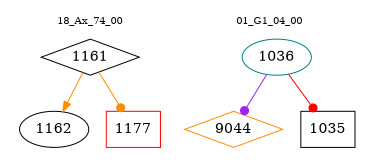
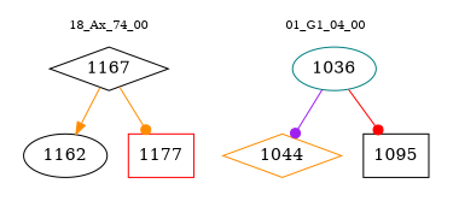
  digraph {
    node [color=black shape=diamond]
    edge [arrowhead=dot color=darkorange]
-   n1 [label=1161]
+   n1 [label=1167]
    n2 [label=1162 shape=ellipse]
    n3 [color=red label=1177 shape=box]
    n4 [color=teal label=1036 shape=ellipse]
-   n5 [color=darkorange label=9044]
-   n6 [label=1035 shape=box]
+   n5 [color=darkorange label=1044]
+   n6 [label=1095 shape=box]
    subgraph cluster_1 {
      color=white
      fontsize=10
      label="18_Ax_74_00"
      n1
      n2
      n3
    }
    subgraph cluster_2 {
      color=white
      fontsize=10
      label="01_G1_04_00"
      n4
      n5
      n6
    }
    n1 -> n2 [arrowhead=normal]
    n1 -> n3
    n4 -> n5 [color=purple]
    n4 -> n6 [color=red]
  }
